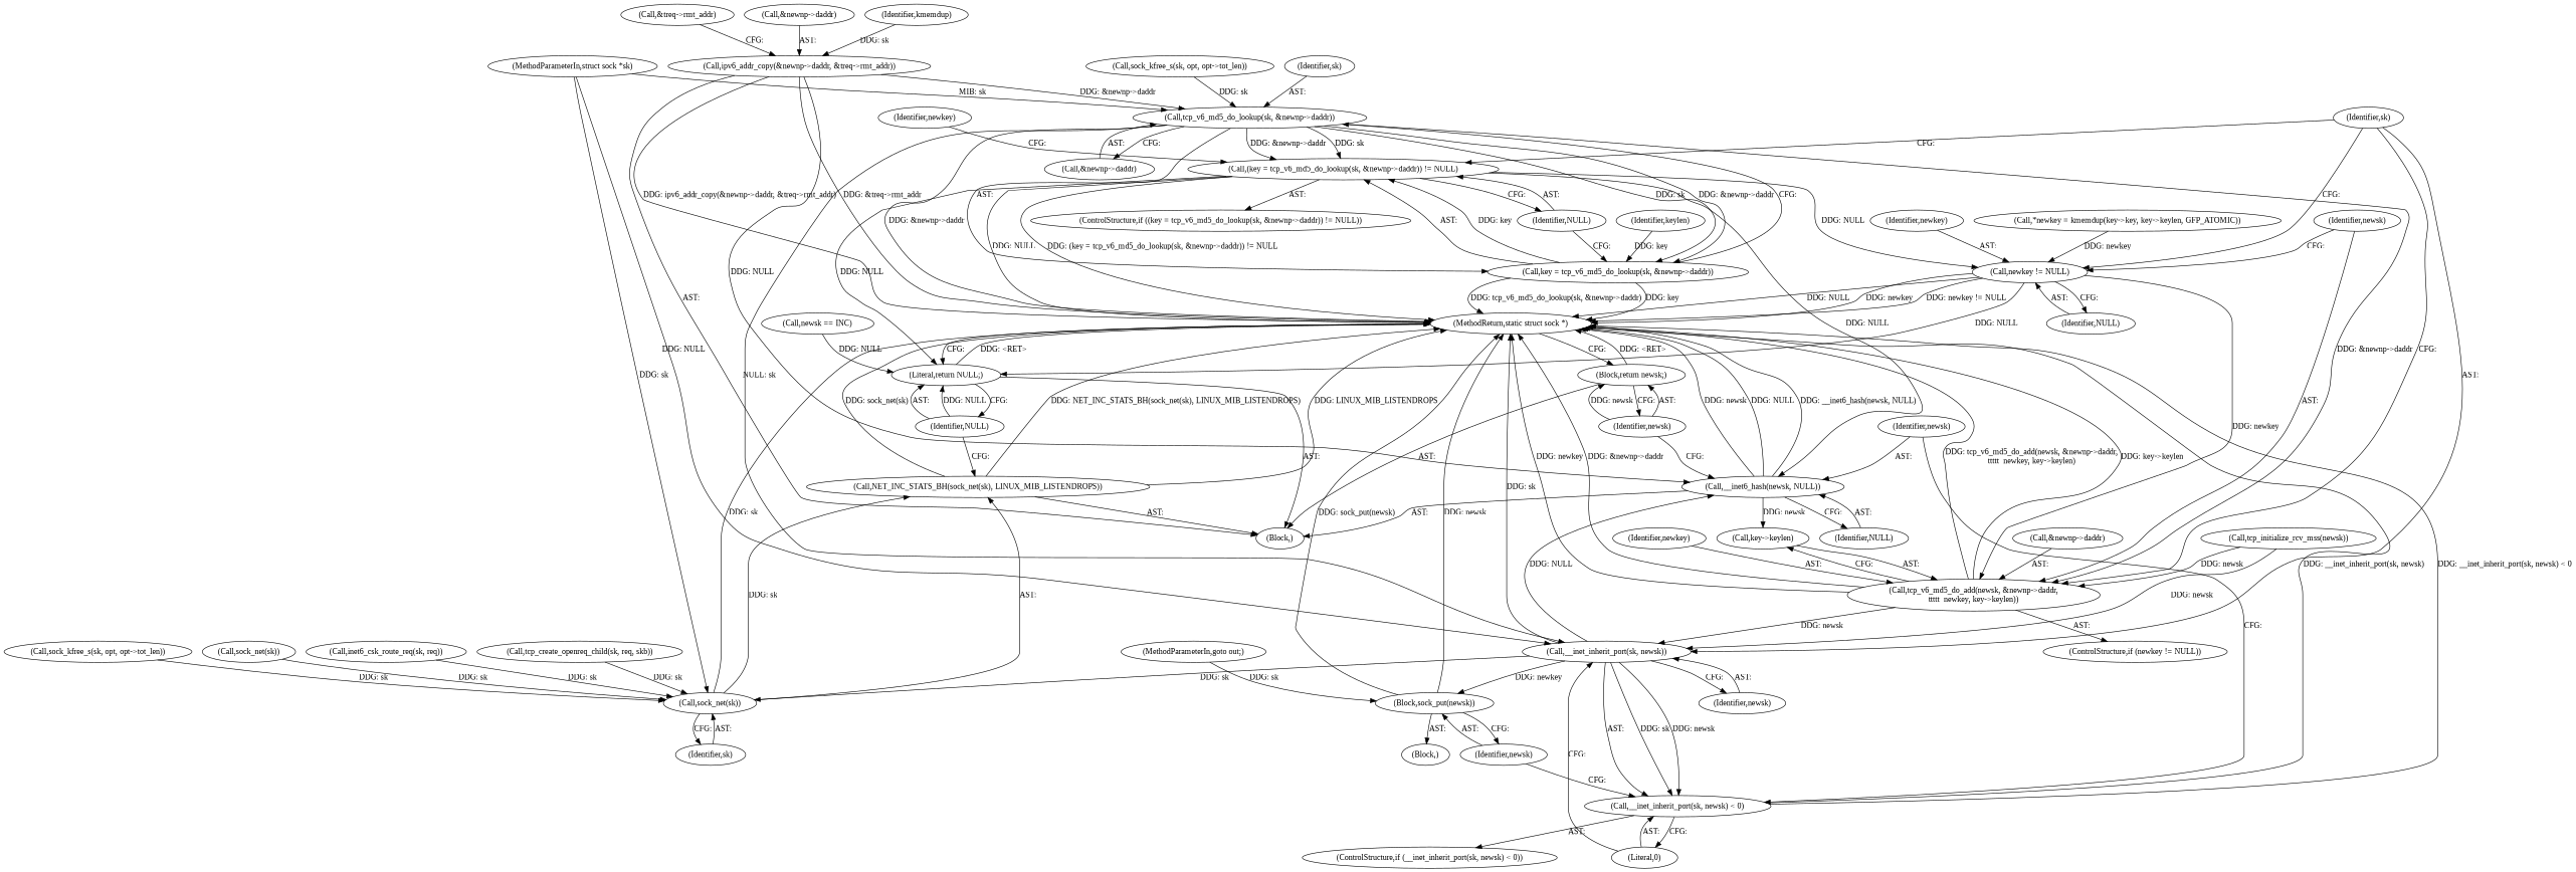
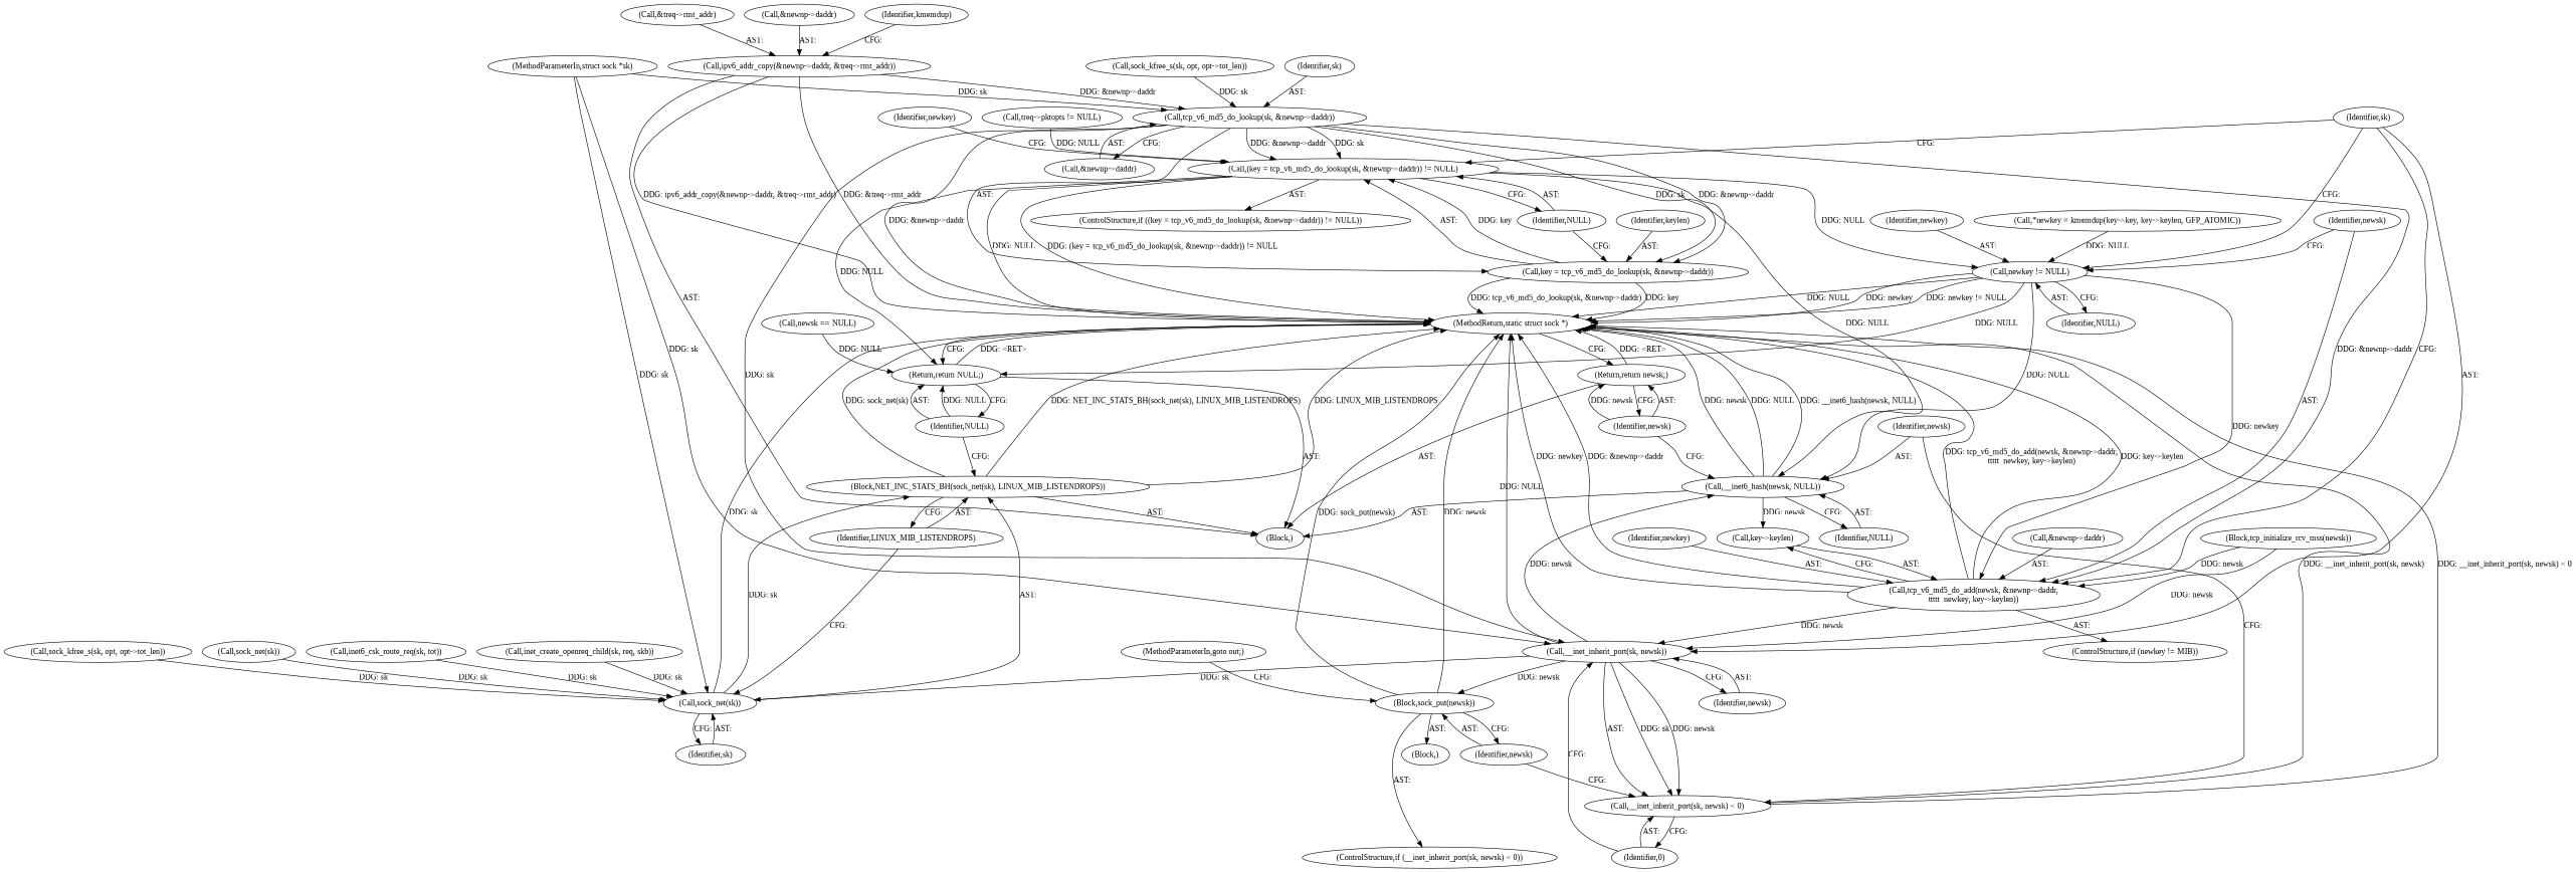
  digraph {
    fontname="Liberation Serif"
    node [fontname="Liberation Serif"]
    edge [fontname="Liberation Serif"]
    n1 [label="(Call,ipv6_addr_copy(&newnp->daddr, &treq->rmt_addr))"]
    n2 [label="(Call,tcp_v6_md5_do_lookup(sk, &newnp->daddr))"]
    n3 [label="(Block,)"]
    n4 [label="(MethodReturn,static struct sock *)"]
    n5 [label="(Call,(key = tcp_v6_md5_do_lookup(sk, &newnp->daddr)) != NULL)"]
    n6 [label="(Call,tcp_v6_md5_do_add(newsk, &newnp->daddr,\n\t\t\t\t\t  newkey, key->keylen))"]
    n7 [label="(Call,__inet_inherit_port(sk, newsk))"]
    n8 [label="(Call,key = tcp_v6_md5_do_lookup(sk, &newnp->daddr))"]
    n9 [label="(Call,&newnp->daddr)"]
    n10 [label="(Call,&treq->rmt_addr)"]
-   n11 [label="(Literal,return NULL;)"]
-   n12 [label="(Block,return newsk;)"]
+   n11 [label="(Return,return NULL;)"]
+   n12 [label="(Return,return newsk;)"]
    n13 [label="(Call,newkey != NULL)"]
    n14 [label="(Call,__inet6_hash(newsk, NULL))"]
    n15 [label="(Identifier,NULL)"]
    n16 [label="(ControlStructure,if ((key = tcp_v6_md5_do_lookup(sk, &newnp->daddr)) != NULL))"]
-   n17 [label="(ControlStructure,if (newkey != NULL))"]
+   n17 [label="(ControlStructure,if (newkey != MIB))"]
    n18 [label="(Call,key->keylen)"]
    n19 [label="(Call,__inet_inherit_port(sk, newsk) < 0)"]
    n20 [label="(Block,sock_put(newsk))"]
    n21 [label="(Call,sock_net(sk))"]
    n22 [label="(Identifier,newsk)"]
    n23 [label="(Identifier,NULL)"]
    n24 [label="(Identifier,NULL)"]
    n25 [label="(Identifier,NULL)"]
-   n26 [label="(Literal,0)"]
+   n26 [label="(Identifier,0)"]
    n27 [label="(ControlStructure,if (__inet_inherit_port(sk, newsk) < 0))"]
    n28 [label="(Block,)"]
    n29 [label="(Identifier,newsk)"]
-   n30 [label="(Call,NET_INC_STATS_BH(sock_net(sk), LINUX_MIB_LISTENDROPS))"]
+   n30 [label="(Block,NET_INC_STATS_BH(sock_net(sk), LINUX_MIB_LISTENDROPS))"]
    n31 [label="(Identifier,sk)"]
    n32 [label="(Identifier,newsk)"]
-   n34 [label="(Call,newsk == INC)"]
+   n33 [label="(Identifier,LINUX_MIB_LISTENDROPS)"]
+   n34 [label="(Call,newsk == NULL)"]
    n35 [label="(Call,sock_kfree_s(sk, opt, opt->tot_len))"]
    n36 [label="(Call,*newkey = kmemdup(key->key, key->keylen, GFP_ATOMIC))"]
    n37 [label="(Call,sock_net(sk))"]
    n38 [label="(Identifier,sk)"]
    n39 [label="(Call,&newnp->daddr)"]
    n40 [label="(Identifier,newkey)"]
    n41 [label="(Identifier,newsk)"]
    n42 [label="(Identifier,newkey)"]
    n43 [label="(Identifier,newsk)"]
-   n44 [label="(Call,inet6_csk_route_req(sk, req))"]
-   n46 [label="(Call,tcp_create_openreq_child(sk, req, skb))"]
+   n44 [label="(Call,inet6_csk_route_req(sk, tot))"]
+   n45 [label="(Call,treq->pktopts != NULL)"]
+   n46 [label="(Call,inet_create_openreq_child(sk, req, skb))"]
    n47 [label="(Identifier,sk)"]
    n48 [label="(Call,&newnp->daddr)"]
-   n49 [label="(Call,tcp_initialize_rcv_mss(newsk))"]
+   n49 [label="(Block,tcp_initialize_rcv_mss(newsk))"]
    n50 [label="(Call,sock_kfree_s(sk, opt, opt->tot_len))"]
    n51 [label="(Identifier,keylen)"]
    n52 [label="(MethodParameterIn,struct sock *sk)"]
    n53 [label="(Identifier,kmemdup)"]
    n54 [label="(Identifier,newkey)"]
    n55 [label="(MethodParameterIn,goto out;)"]
    n1 -> n2 [label="DDG: &newnp->daddr"]
    n1 -> n3 [label="AST: "]
    n1 -> n4 [label="DDG: ipv6_addr_copy(&newnp->daddr, &treq->rmt_addr)"]
    n1 -> n4 [label="DDG: &treq->rmt_addr"]
    n2 -> n4 [label="DDG: &newnp->daddr"]
    n2 -> n5 [label="DDG: sk"]
    n2 -> n5 [label="DDG: &newnp->daddr"]
    n2 -> n6 [label="DDG: &newnp->daddr"]
-   n2 -> n7 [label="NULL: sk"]
+   n2 -> n7 [label="DDG: sk"]
    n2 -> n8 [label="AST: "]
    n2 -> n8 [label="DDG: sk"]
    n2 -> n8 [label="DDG: &newnp->daddr"]
    n2 -> n9 [label="CFG: "]
    n4 -> n11 [label="CFG: "]
    n4 -> n12 [label="CFG: "]
    n5 -> n4 [label="DDG: NULL"]
    n5 -> n4 [label="DDG: (key = tcp_v6_md5_do_lookup(sk, &newnp->daddr)) != NULL"]
    n5 -> n11 [label="DDG: NULL"]
    n5 -> n13 [label="DDG: NULL"]
    n5 -> n14 [label="DDG: NULL"]
    n5 -> n15 [label="CFG: "]
    n5 -> n16 [label="AST: "]
    n6 -> n4 [label="DDG: tcp_v6_md5_do_add(newsk, &newnp->daddr,\n\t\t\t\t\t  newkey, key->keylen)"]
    n6 -> n4 [label="DDG: key->keylen"]
    n6 -> n4 [label="DDG: newkey"]
    n6 -> n4 [label="DDG: &newnp->daddr"]
    n6 -> n7 [label="DDG: newsk"]
    n6 -> n17 [label="AST: "]
    n6 -> n18 [label="CFG: "]
-   n7 -> n4 [label="DDG: sk"]
-   n7 -> n14 [label="DDG: NULL"]
+   n7 -> n4 [label="DDG: NULL"]
+   n7 -> n14 [label="DDG: newsk"]
    n7 -> n19 [label="AST: "]
    n7 -> n19 [label="DDG: sk"]
    n7 -> n19 [label="DDG: newsk"]
-   n7 -> n20 [label="DDG: newkey"]
+   n7 -> n20 [label="DDG: newsk"]
    n7 -> n21 [label="DDG: sk"]
    n7 -> n22 [label="CFG: "]
-   n8 -> n2 [label="CFG: "]
    n8 -> n4 [label="DDG: key"]
    n8 -> n4 [label="DDG: tcp_v6_md5_do_lookup(sk, &newnp->daddr)"]
    n8 -> n5 [label="AST: "]
    n8 -> n5 [label="DDG: key"]
    n9 -> n2 [label="AST: "]
-   n10 -> n1 [label="CFG: "]
+   n10 -> n1 [label="AST: "]
    n11 -> n3 [label="AST: "]
    n11 -> n4 [label="DDG: <RET>"]
    n11 -> n25 [label="CFG: "]
    n12 -> n3 [label="AST: "]
    n12 -> n4 [label="DDG: <RET>"]
    n12 -> n32 [label="CFG: "]
    n13 -> n4 [label="DDG: newkey"]
    n13 -> n4 [label="DDG: newkey != NULL"]
    n13 -> n4 [label="DDG: NULL"]
    n13 -> n6 [label="DDG: newkey"]
    n13 -> n11 [label="DDG: NULL"]
-   n1 -> n14 [label="DDG: NULL"]
+   n13 -> n14 [label="DDG: NULL"]
    n13 -> n23 [label="CFG: "]
    n14 -> n3 [label="AST: "]
    n14 -> n4 [label="DDG: newsk"]
    n14 -> n4 [label="DDG: NULL"]
    n14 -> n4 [label="DDG: __inet6_hash(newsk, NULL)"]
    n14 -> n18 [label="DDG: newsk"]
    n14 -> n24 [label="CFG: "]
    n15 -> n5 [label="AST: "]
    n15 -> n8 [label="CFG: "]
    n18 -> n6 [label="AST: "]
    n19 -> n4 [label="DDG: __inet_inherit_port(sk, newsk)"]
    n19 -> n4 [label="DDG: __inet_inherit_port(sk, newsk) < 0"]
    n19 -> n26 [label="CFG: "]
-   n19 -> n27 [label="AST: "]
+   n20 -> n27 [label="AST: "]
    n20 -> n4 [label="DDG: newsk"]
    n20 -> n4 [label="DDG: sock_put(newsk)"]
    n20 -> n28 [label="AST: "]
    n20 -> n29 [label="CFG: "]
    n21 -> n4 [label="DDG: sk"]
    n21 -> n30 [label="AST: "]
    n21 -> n30 [label="DDG: sk"]
    n21 -> n31 [label="CFG: "]
    n22 -> n7 [label="AST: "]
    n23 -> n13 [label="AST: "]
    n24 -> n14 [label="AST: "]
    n25 -> n11 [label="AST: "]
    n25 -> n11 [label="DDG: NULL"]
    n25 -> n30 [label="CFG: "]
    n26 -> n7 [label="CFG: "]
    n26 -> n19 [label="AST: "]
    n29 -> n19 [label="CFG: "]
    n29 -> n20 [label="AST: "]
    n30 -> n3 [label="AST: "]
    n30 -> n4 [label="DDG: sock_net(sk)"]
    n30 -> n4 [label="DDG: NET_INC_STATS_BH(sock_net(sk), LINUX_MIB_LISTENDROPS)"]
    n30 -> n4 [label="DDG: LINUX_MIB_LISTENDROPS"]
+   n30 -> n33 [label="CFG: "]
    n31 -> n21 [label="AST: "]
    n32 -> n12 [label="AST: "]
    n32 -> n12 [label="DDG: newsk"]
    n32 -> n14 [label="CFG: "]
+   n33 -> n21 [label="CFG: "]
+   n33 -> n30 [label="AST: "]
    n34 -> n11 [label="DDG: NULL"]
    n35 -> n21 [label="DDG: sk"]
-   n36 -> n13 [label="DDG: newkey"]
+   n36 -> n13 [label="DDG: NULL"]
    n37 -> n21 [label="DDG: sk"]
    n38 -> n5 [label="CFG: "]
    n38 -> n6 [label="CFG: "]
    n38 -> n7 [label="AST: "]
    n38 -> n13 [label="CFG: "]
    n39 -> n6 [label="AST: "]
    n40 -> n5 [label="CFG: "]
    n41 -> n6 [label="AST: "]
    n41 -> n13 [label="CFG: "]
    n42 -> n13 [label="AST: "]
    n43 -> n14 [label="AST: "]
    n43 -> n19 [label="CFG: "]
    n44 -> n21 [label="DDG: sk"]
+   n45 -> n5 [label="DDG: NULL"]
    n46 -> n21 [label="DDG: sk"]
    n47 -> n2 [label="AST: "]
    n48 -> n1 [label="AST: "]
    n49 -> n6 [label="DDG: newsk"]
    n49 -> n7 [label="DDG: newsk"]
    n50 -> n2 [label="DDG: sk"]
-   n51 -> n8 [label="DDG: key"]
-   n52 -> n2 [label="MIB: sk"]
-   n52 -> n7 [label="DDG: NULL"]
+   n51 -> n8 [label="AST: "]
+   n52 -> n2 [label="DDG: sk"]
+   n52 -> n7 [label="DDG: sk"]
    n52 -> n21 [label="DDG: sk"]
-   n53 -> n1 [label="DDG: sk"]
+   n53 -> n1 [label="CFG: "]
    n54 -> n6 [label="AST: "]
-   n55 -> n20 [label="DDG: sk"]
+   n55 -> n20 [label="CFG: "]
  }
